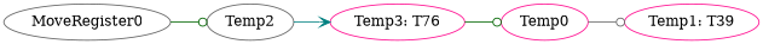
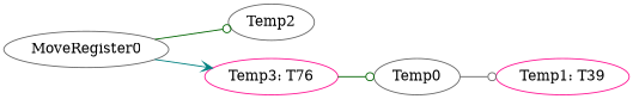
  digraph {
    ordering=out
    rankdir=LR
    node [color=deeppink]
    edge [arrowhead=odot color=darkgreen]
    MoveRegister0 [color=gray40]
    Temp2 [color=gray40]
    n3 [label="Temp1: T39"]
-   Temp0
+   Temp0 [color=gray40]
    "Temp3: T76"
    MoveRegister0 -> Temp2
-   Temp2 -> "Temp3: T76" [arrowhead=vee color=teal]
+   MoveRegister0 -> "Temp3: T76" [arrowhead=vee color=teal]
    Temp0 -> n3 [color=gray40]
    "Temp3: T76" -> Temp0
  }
